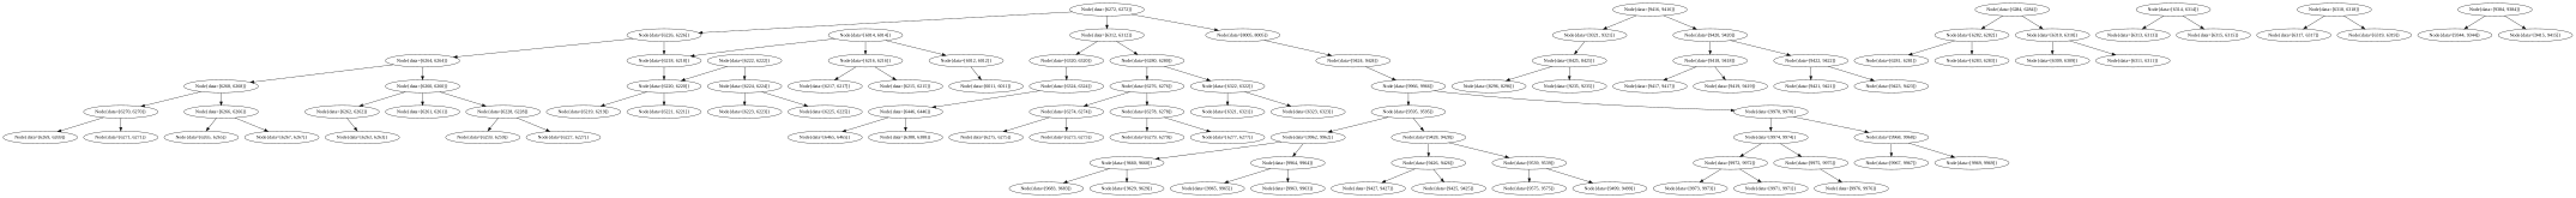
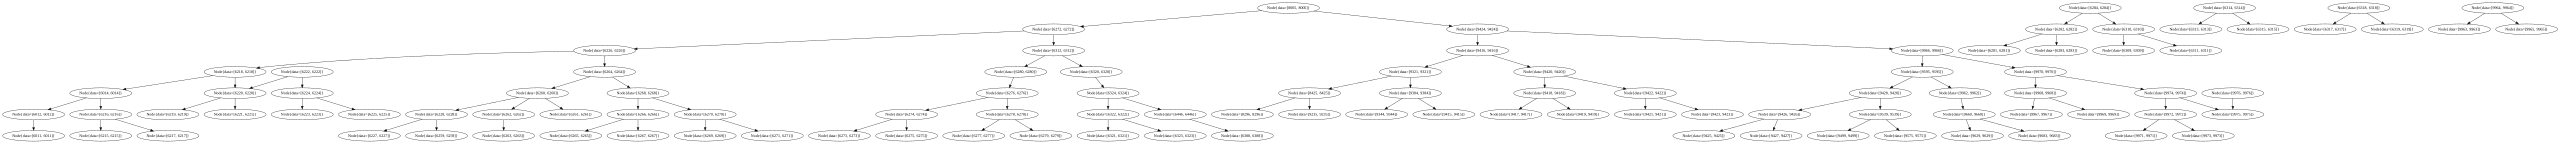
  digraph {
    fontname="Liberation Serif"
    node [fontname="Liberation Serif"]
    edge [fontname="Liberation Serif"]
    n1 [label="Node{data=[8005, 8005]}"]
    n2 [label="Node{data=[6272, 6272]}"]
    n3 [label="Node{data=[9424, 9424]}"]
    n4 [label="Node{data=[6226, 6226]}"]
    n5 [label="Node{data=[6312, 6312]}"]
    n6 [label="Node{data=[9416, 9416]}"]
    n7 [label="Node{data=[9966, 9966]}"]
    n8 [label="Node{data=[6218, 6218]}"]
    n9 [label="Node{data=[6264, 6264]}"]
    n10 [label="Node{data=[6280, 6280]}"]
    n11 [label="Node{data=[6320, 6320]}"]
    n12 [label="Node{data=[6014, 6014]}"]
    n13 [label="Node{data=[6220, 6220]}"]
    n14 [label="Node{data=[6260, 6260]}"]
    n15 [label="Node{data=[6268, 6268]}"]
    n16 [label="Node{data=[6012, 6012]}"]
    n17 [label="Node{data=[6216, 6216]}"]
    n18 [label="Node{data=[6222, 6222]}"]
    n19 [label="Node{data=[6224, 6224]}"]
    n20 [label="Node{data=[6011, 6011]}"]
    n21 [label="Node{data=[6215, 6215]}"]
    n22 [label="Node{data=[6217, 6217]}"]
    n23 [label="Node{data=[6219, 6219]}"]
    n24 [label="Node{data=[6221, 6221]}"]
    n25 [label="Node{data=[6223, 6223]}"]
    n26 [label="Node{data=[6225, 6225]}"]
    n27 [label="Node{data=[6228, 6228]}"]
    n28 [label="Node{data=[6262, 6262]}"]
    n29 [label="Node{data=[6261, 6261]}"]
    n30 [label="Node{data=[6266, 6266]}"]
    n31 [label="Node{data=[6270, 6270]}"]
    n32 [label="Node{data=[6227, 6227]}"]
    n33 [label="Node{data=[6259, 6259]}"]
    n34 [label="Node{data=[6263, 6263]}"]
    n35 [label="Node{data=[6265, 6265]}"]
    n36 [label="Node{data=[6267, 6267]}"]
    n37 [label="Node{data=[6269, 6269]}"]
    n38 [label="Node{data=[6271, 6271]}"]
    n39 [label="Node{data=[6276, 6276]}"]
    n40 [label="Node{data=[6324, 6324]}"]
    n41 [label="Node{data=[6274, 6274]}"]
    n42 [label="Node{data=[6278, 6278]}"]
    n43 [label="Node{data=[6284, 6284]}"]
    n44 [label="Node{data=[6282, 6282]}"]
    n45 [label="Node{data=[6310, 6310]}"]
    n46 [label="Node{data=[6273, 6273]}"]
    n47 [label="Node{data=[6275, 6275]}"]
    n48 [label="Node{data=[6277, 6277]}"]
    n49 [label="Node{data=[6279, 6279]}"]
    n50 [label="Node{data=[6281, 6281]}"]
    n51 [label="Node{data=[6283, 6283]}"]
    n52 [label="Node{data=[6309, 6309]}"]
    n53 [label="Node{data=[6311, 6311]}"]
    n54 [label="Node{data=[6322, 6322]}"]
    n55 [label="Node{data=[6446, 6446]}"]
    n56 [label="Node{data=[6314, 6314]}"]
    n57 [label="Node{data=[6313, 6313]}"]
    n58 [label="Node{data=[6315, 6315]}"]
    n59 [label="Node{data=[6318, 6318]}"]
    n60 [label="Node{data=[6317, 6317]}"]
    n61 [label="Node{data=[6319, 6319]}"]
    n62 [label="Node{data=[6321, 6321]}"]
    n63 [label="Node{data=[6323, 6323]}"]
    n64 [label="Node{data=[6388, 6388]}"]
-   n65 [label="Node{data=[6465, 6465]}"]
    n66 [label="Node{data=[9321, 9321]}"]
    n67 [label="Node{data=[9420, 9420]}"]
    n68 [label="Node{data=[9595, 9595]}"]
    n69 [label="Node{data=[9970, 9970]}"]
    n70 [label="Node{data=[8425, 8425]}"]
    n71 [label="Node{data=[9384, 9384]}"]
    n72 [label="Node{data=[9418, 9418]}"]
    n73 [label="Node{data=[9422, 9422]}"]
    n74 [label="Node{data=[8296, 8296]}"]
    n75 [label="Node{data=[9235, 9235]}"]
    n76 [label="Node{data=[9344, 9344]}"]
    n77 [label="Node{data=[9415, 9415]}"]
    n78 [label="Node{data=[9417, 9417]}"]
    n79 [label="Node{data=[9419, 9419]}"]
    n80 [label="Node{data=[9421, 9421]}"]
    n81 [label="Node{data=[9423, 9423]}"]
    n82 [label="Node{data=[9428, 9428]}"]
    n83 [label="Node{data=[9962, 9962]}"]
    n84 [label="Node{data=[9968, 9968]}"]
    n85 [label="Node{data=[9974, 9974]}"]
    n86 [label="Node{data=[9426, 9426]}"]
    n87 [label="Node{data=[9539, 9539]}"]
    n88 [label="Node{data=[9660, 9660]}"]
    n89 [label="Node{data=[9964, 9964]}"]
    n90 [label="Node{data=[9425, 9425]}"]
    n91 [label="Node{data=[9427, 9427]}"]
    n92 [label="Node{data=[9499, 9499]}"]
    n93 [label="Node{data=[9575, 9575]}"]
    n94 [label="Node{data=[9629, 9629]}"]
    n95 [label="Node{data=[9683, 9683]}"]
    n96 [label="Node{data=[9963, 9963]}"]
    n97 [label="Node{data=[9965, 9965]}"]
    n98 [label="Node{data=[9967, 9967]}"]
    n99 [label="Node{data=[9969, 9969]}"]
    n100 [label="Node{data=[9972, 9972]}"]
    n101 [label="Node{data=[9975, 9975]}"]
    n102 [label="Node{data=[9971, 9971]}"]
    n103 [label="Node{data=[9973, 9973]}"]
    n104 [label="Node{data=[9976, 9976]}"]
-   n2 -> n1
+   n1 -> n2
    n1 -> n3
    n2 -> n4
    n2 -> n5
+   n3 -> n6
    n3 -> n7
    n4 -> n8
    n4 -> n9
    n5 -> n10
    n5 -> n11
    n6 -> n66
    n6 -> n67
    n7 -> n68
    n7 -> n69
-   n12 -> n8
+   n8 -> n12
    n8 -> n13
    n9 -> n14
    n9 -> n15
    n10 -> n39
    n11 -> n40
    n12 -> n16
    n12 -> n17
    n13 -> n23
    n13 -> n24
    n14 -> n27
    n14 -> n28
    n14 -> n29
    n15 -> n30
    n15 -> n31
    n16 -> n20
    n17 -> n21
    n17 -> n22
    n18 -> n13
    n18 -> n19
    n19 -> n25
    n19 -> n26
    n27 -> n32
    n27 -> n33
    n28 -> n34
    n30 -> n35
    n30 -> n36
    n31 -> n37
    n31 -> n38
    n39 -> n41
    n39 -> n42
-   n10 -> n54
+   n40 -> n54
    n40 -> n55
    n41 -> n46
    n41 -> n47
    n42 -> n48
    n42 -> n49
    n43 -> n44
    n43 -> n45
    n44 -> n50
    n44 -> n51
    n45 -> n52
    n45 -> n53
    n54 -> n62
    n54 -> n63
    n55 -> n64
-   n55 -> n65
    n56 -> n57
    n56 -> n58
    n59 -> n60
    n59 -> n61
    n66 -> n70
+   n66 -> n71
    n67 -> n72
    n67 -> n73
    n68 -> n82
    n68 -> n83
    n69 -> n84
    n69 -> n85
    n70 -> n74
    n70 -> n75
    n71 -> n76
    n71 -> n77
    n72 -> n78
    n72 -> n79
    n73 -> n80
    n73 -> n81
    n82 -> n86
    n82 -> n87
    n83 -> n88
-   n83 -> n89
    n84 -> n98
    n84 -> n99
    n85 -> n100
    n85 -> n101
    n86 -> n90
    n86 -> n91
    n87 -> n92
    n87 -> n93
    n88 -> n94
    n88 -> n95
    n89 -> n96
    n89 -> n97
    n100 -> n102
    n100 -> n103
-   n101 -> n104
+   n104 -> n101
  }
